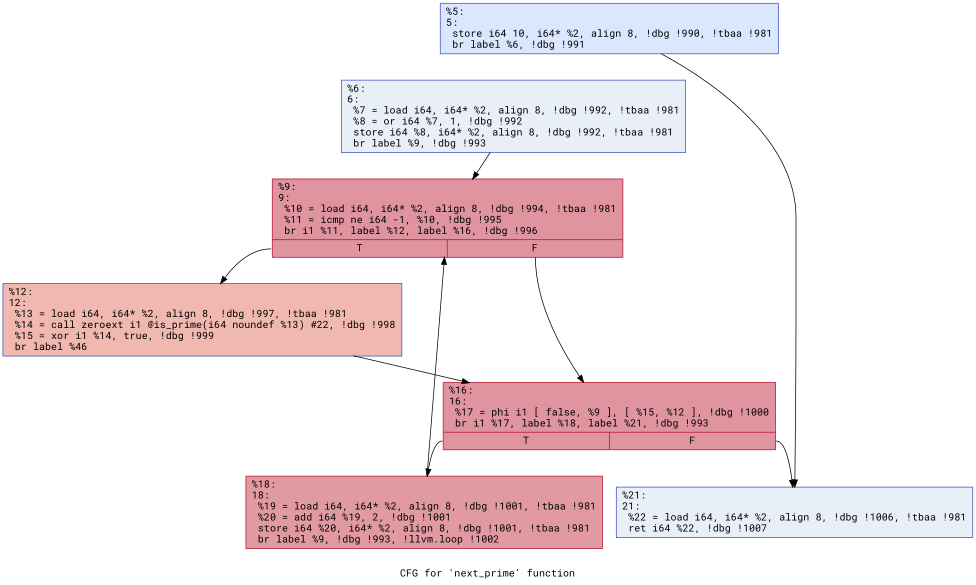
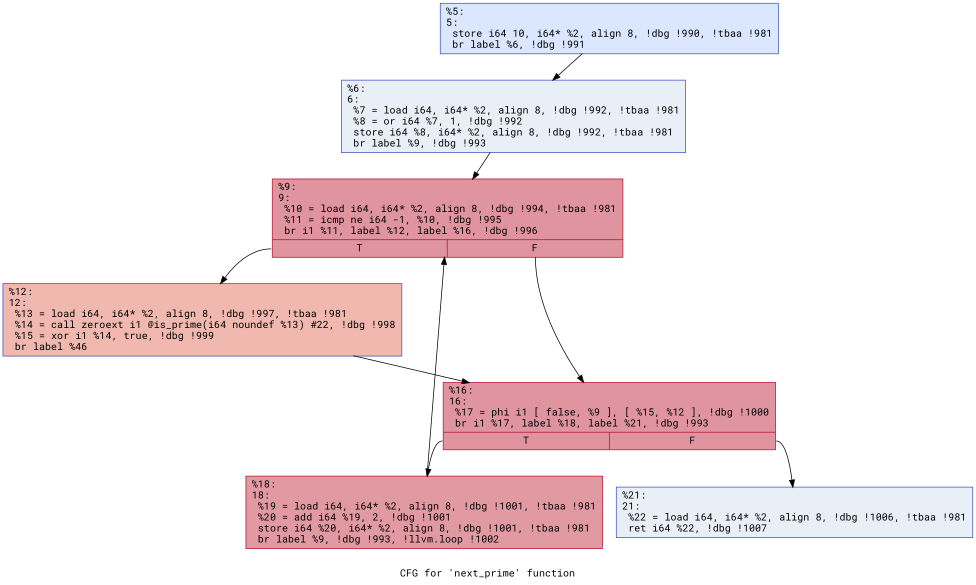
  digraph {
    fontname="Roboto Mono"
    label="CFG for 'next_prime' function"
    node [color="#3d50c3ff" fillcolor="#cedaeb70" fontname="Roboto Mono" shape=record style=filled]
    edge [fontname="Roboto Mono"]
    n1 [fillcolor="#abc8fd70" label="{%5:\l5:                                                \l  store i64 10, i64* %2, align 8, !dbg !990, !tbaa !981\l  br label %6, !dbg !991\l}"]
    n2 [label="{%6:\l6:                                                \l  %7 = load i64, i64* %2, align 8, !dbg !992, !tbaa !981\l  %8 = or i64 %7, 1, !dbg !992\l  store i64 %8, i64* %2, align 8, !dbg !992, !tbaa !981\l  br label %9, !dbg !993\l}"]
    n3 [color="#b70d28ff" fillcolor="#b70d2870" label="{%9:\l9:                                                \l  %10 = load i64, i64* %2, align 8, !dbg !994, !tbaa !981\l  %11 = icmp ne i64 -1, %10, !dbg !995\l  br i1 %11, label %12, label %16, !dbg !996\l|{<s0>T|<s1>F}}"]
    n4 [fillcolor="#dc5d4a70" label="{%12:\l12:                                               \l  %13 = load i64, i64* %2, align 8, !dbg !997, !tbaa !981\l  %14 = call zeroext i1 @is_prime(i64 noundef %13) #22, !dbg !998\l  %15 = xor i1 %14, true, !dbg !999\l  br label %46\l}"]
    n5 [color="#b70d28ff" fillcolor="#b70d2870" label="{%16:\l16:                                               \l  %17 = phi i1 [ false, %9 ], [ %15, %12 ], !dbg !1000\l  br i1 %17, label %18, label %21, !dbg !993\l|{<s0>T|<s1>F}}"]
    n6 [color="#b70d28ff" fillcolor="#bb1b2c70" label="{%18:\l18:                                               \l  %19 = load i64, i64* %2, align 8, !dbg !1001, !tbaa !981\l  %20 = add i64 %19, 2, !dbg !1001\l  store i64 %20, i64* %2, align 8, !dbg !1001, !tbaa !981\l  br label %9, !dbg !993, !llvm.loop !1002\l}"]
    n7 [label="{%21:\l21:                                               \l  %22 = load i64, i64* %2, align 8, !dbg !1006, !tbaa !981\l  ret i64 %22, !dbg !1007\l}"]
-   n1 -> n7
+   n1 -> n2
    n2 -> n3
    n3 -> n4 [tailport=s0]
    n3 -> n5 [tailport=s1]
    n4 -> n5
    n5 -> n6 [tailport=s0]
    n5 -> n7 [tailport=s1]
    n6 -> n3
  }
